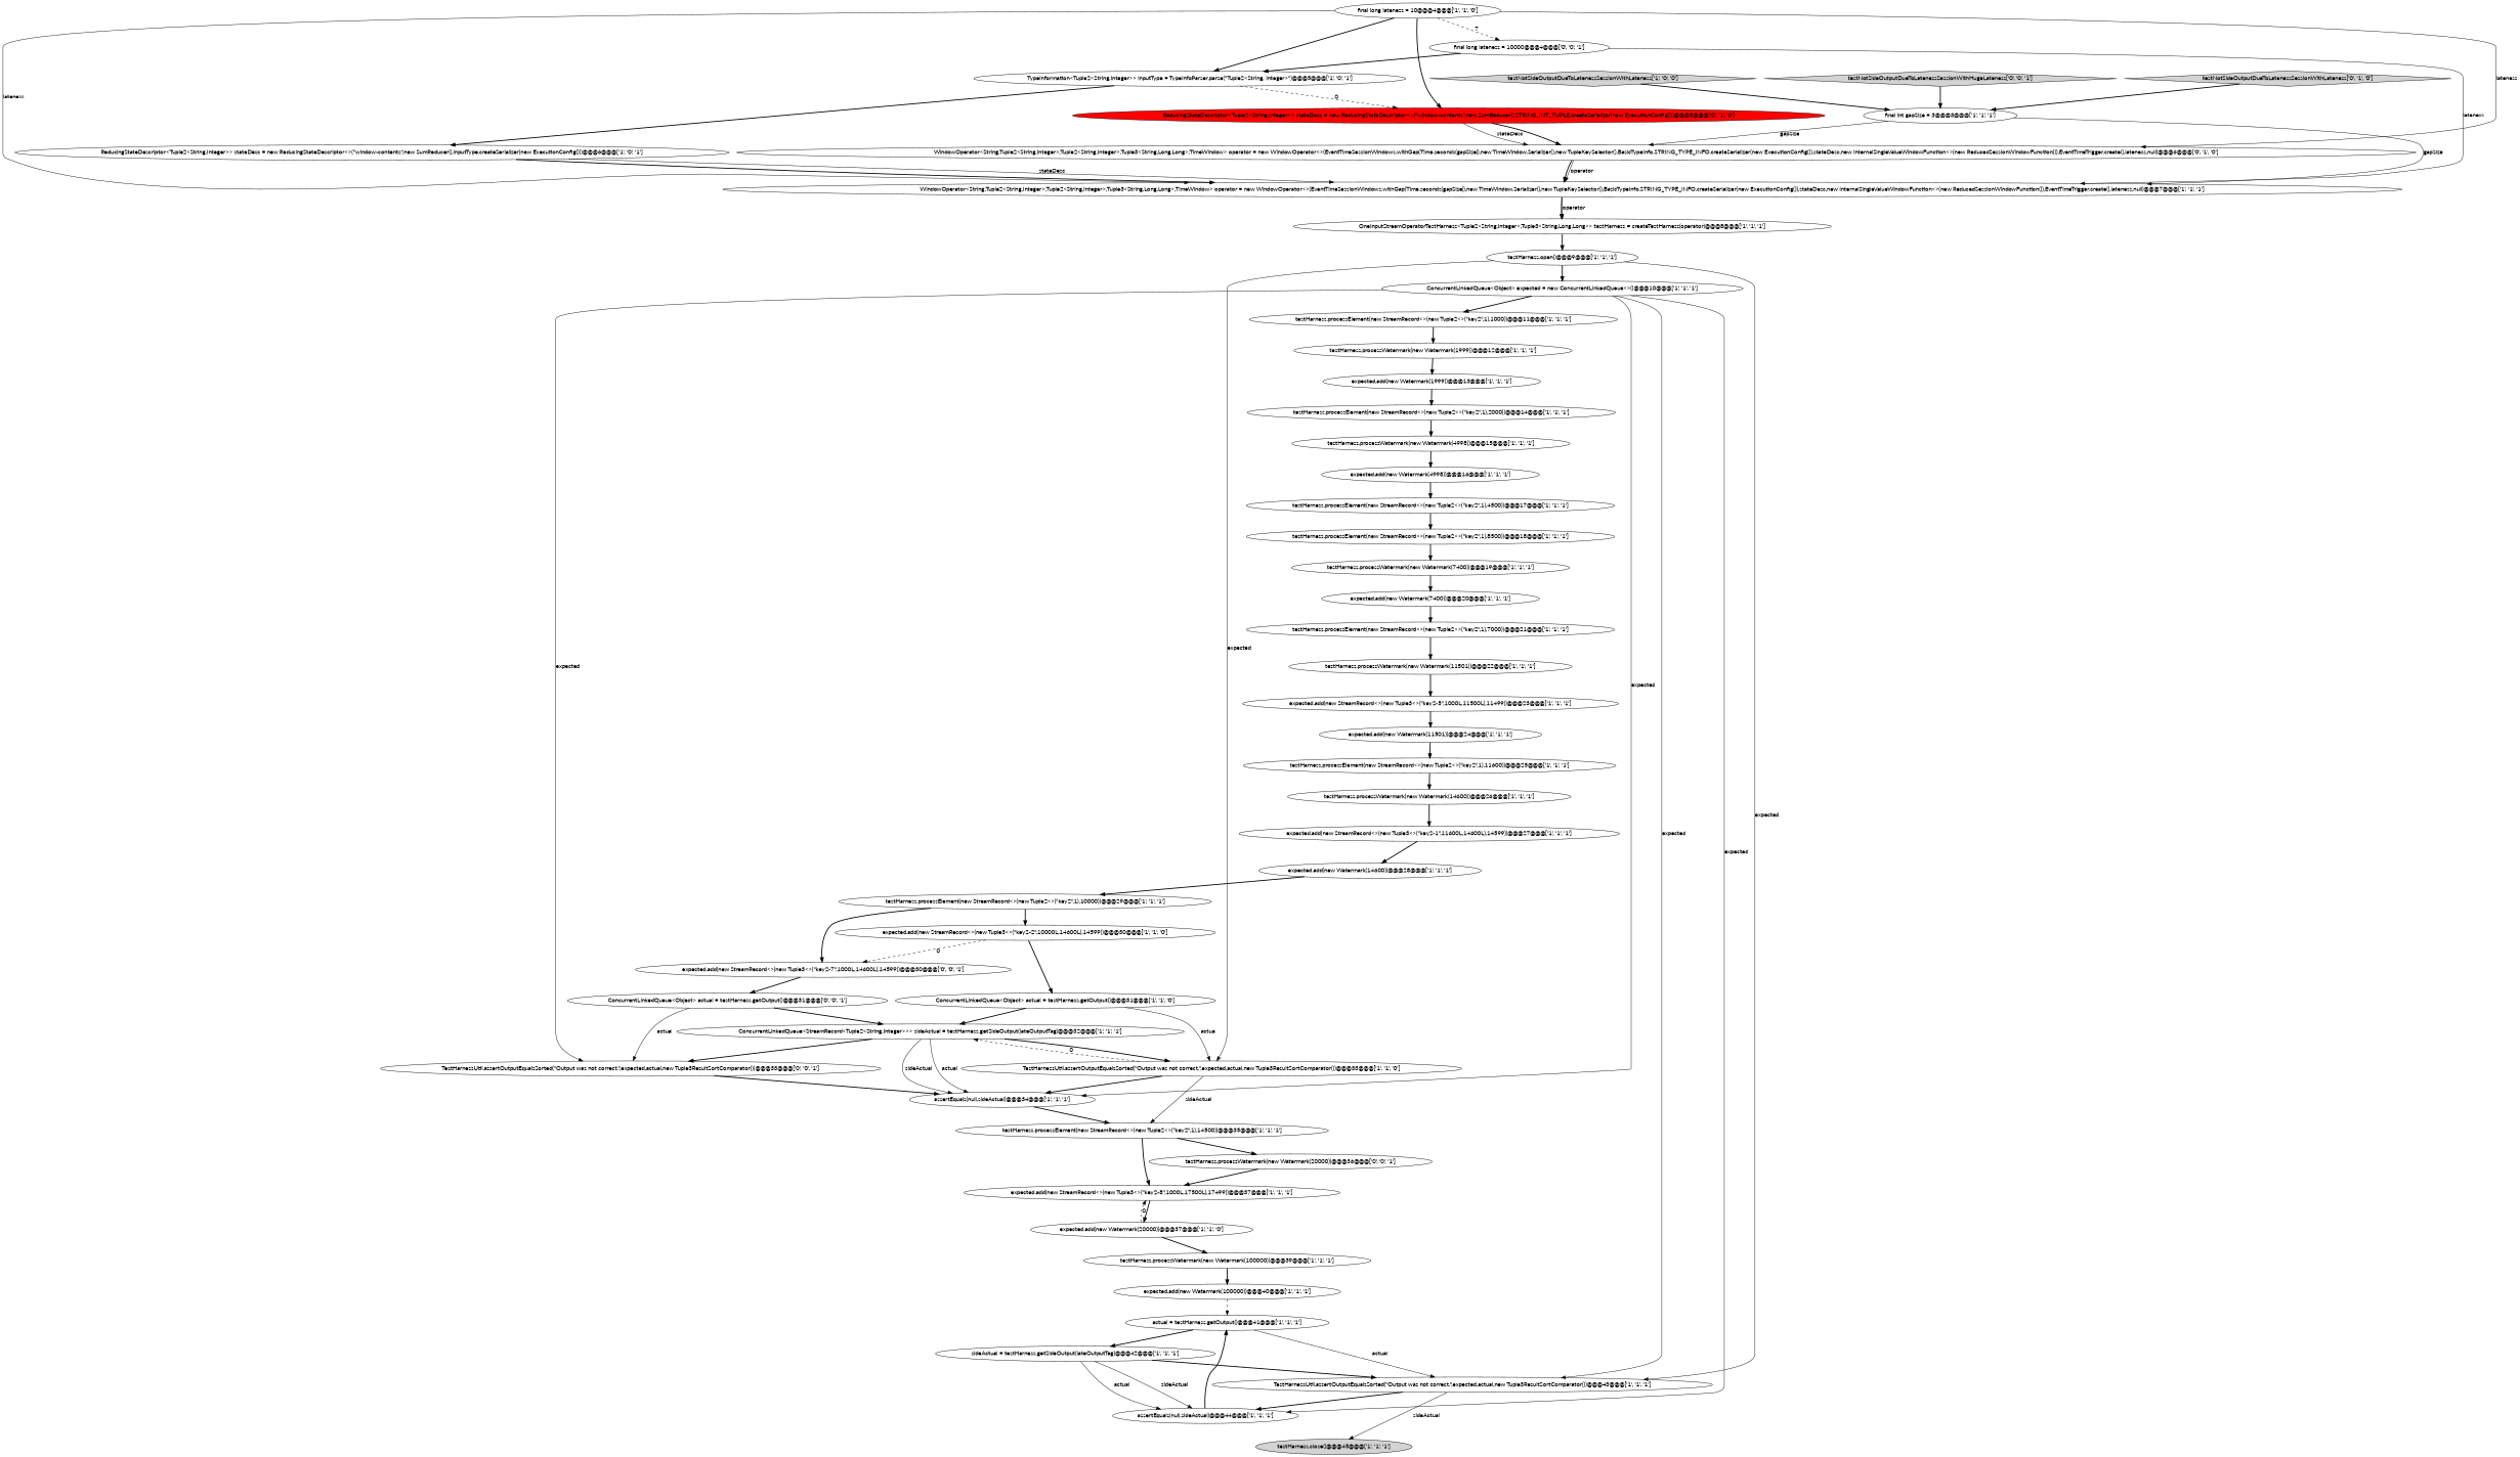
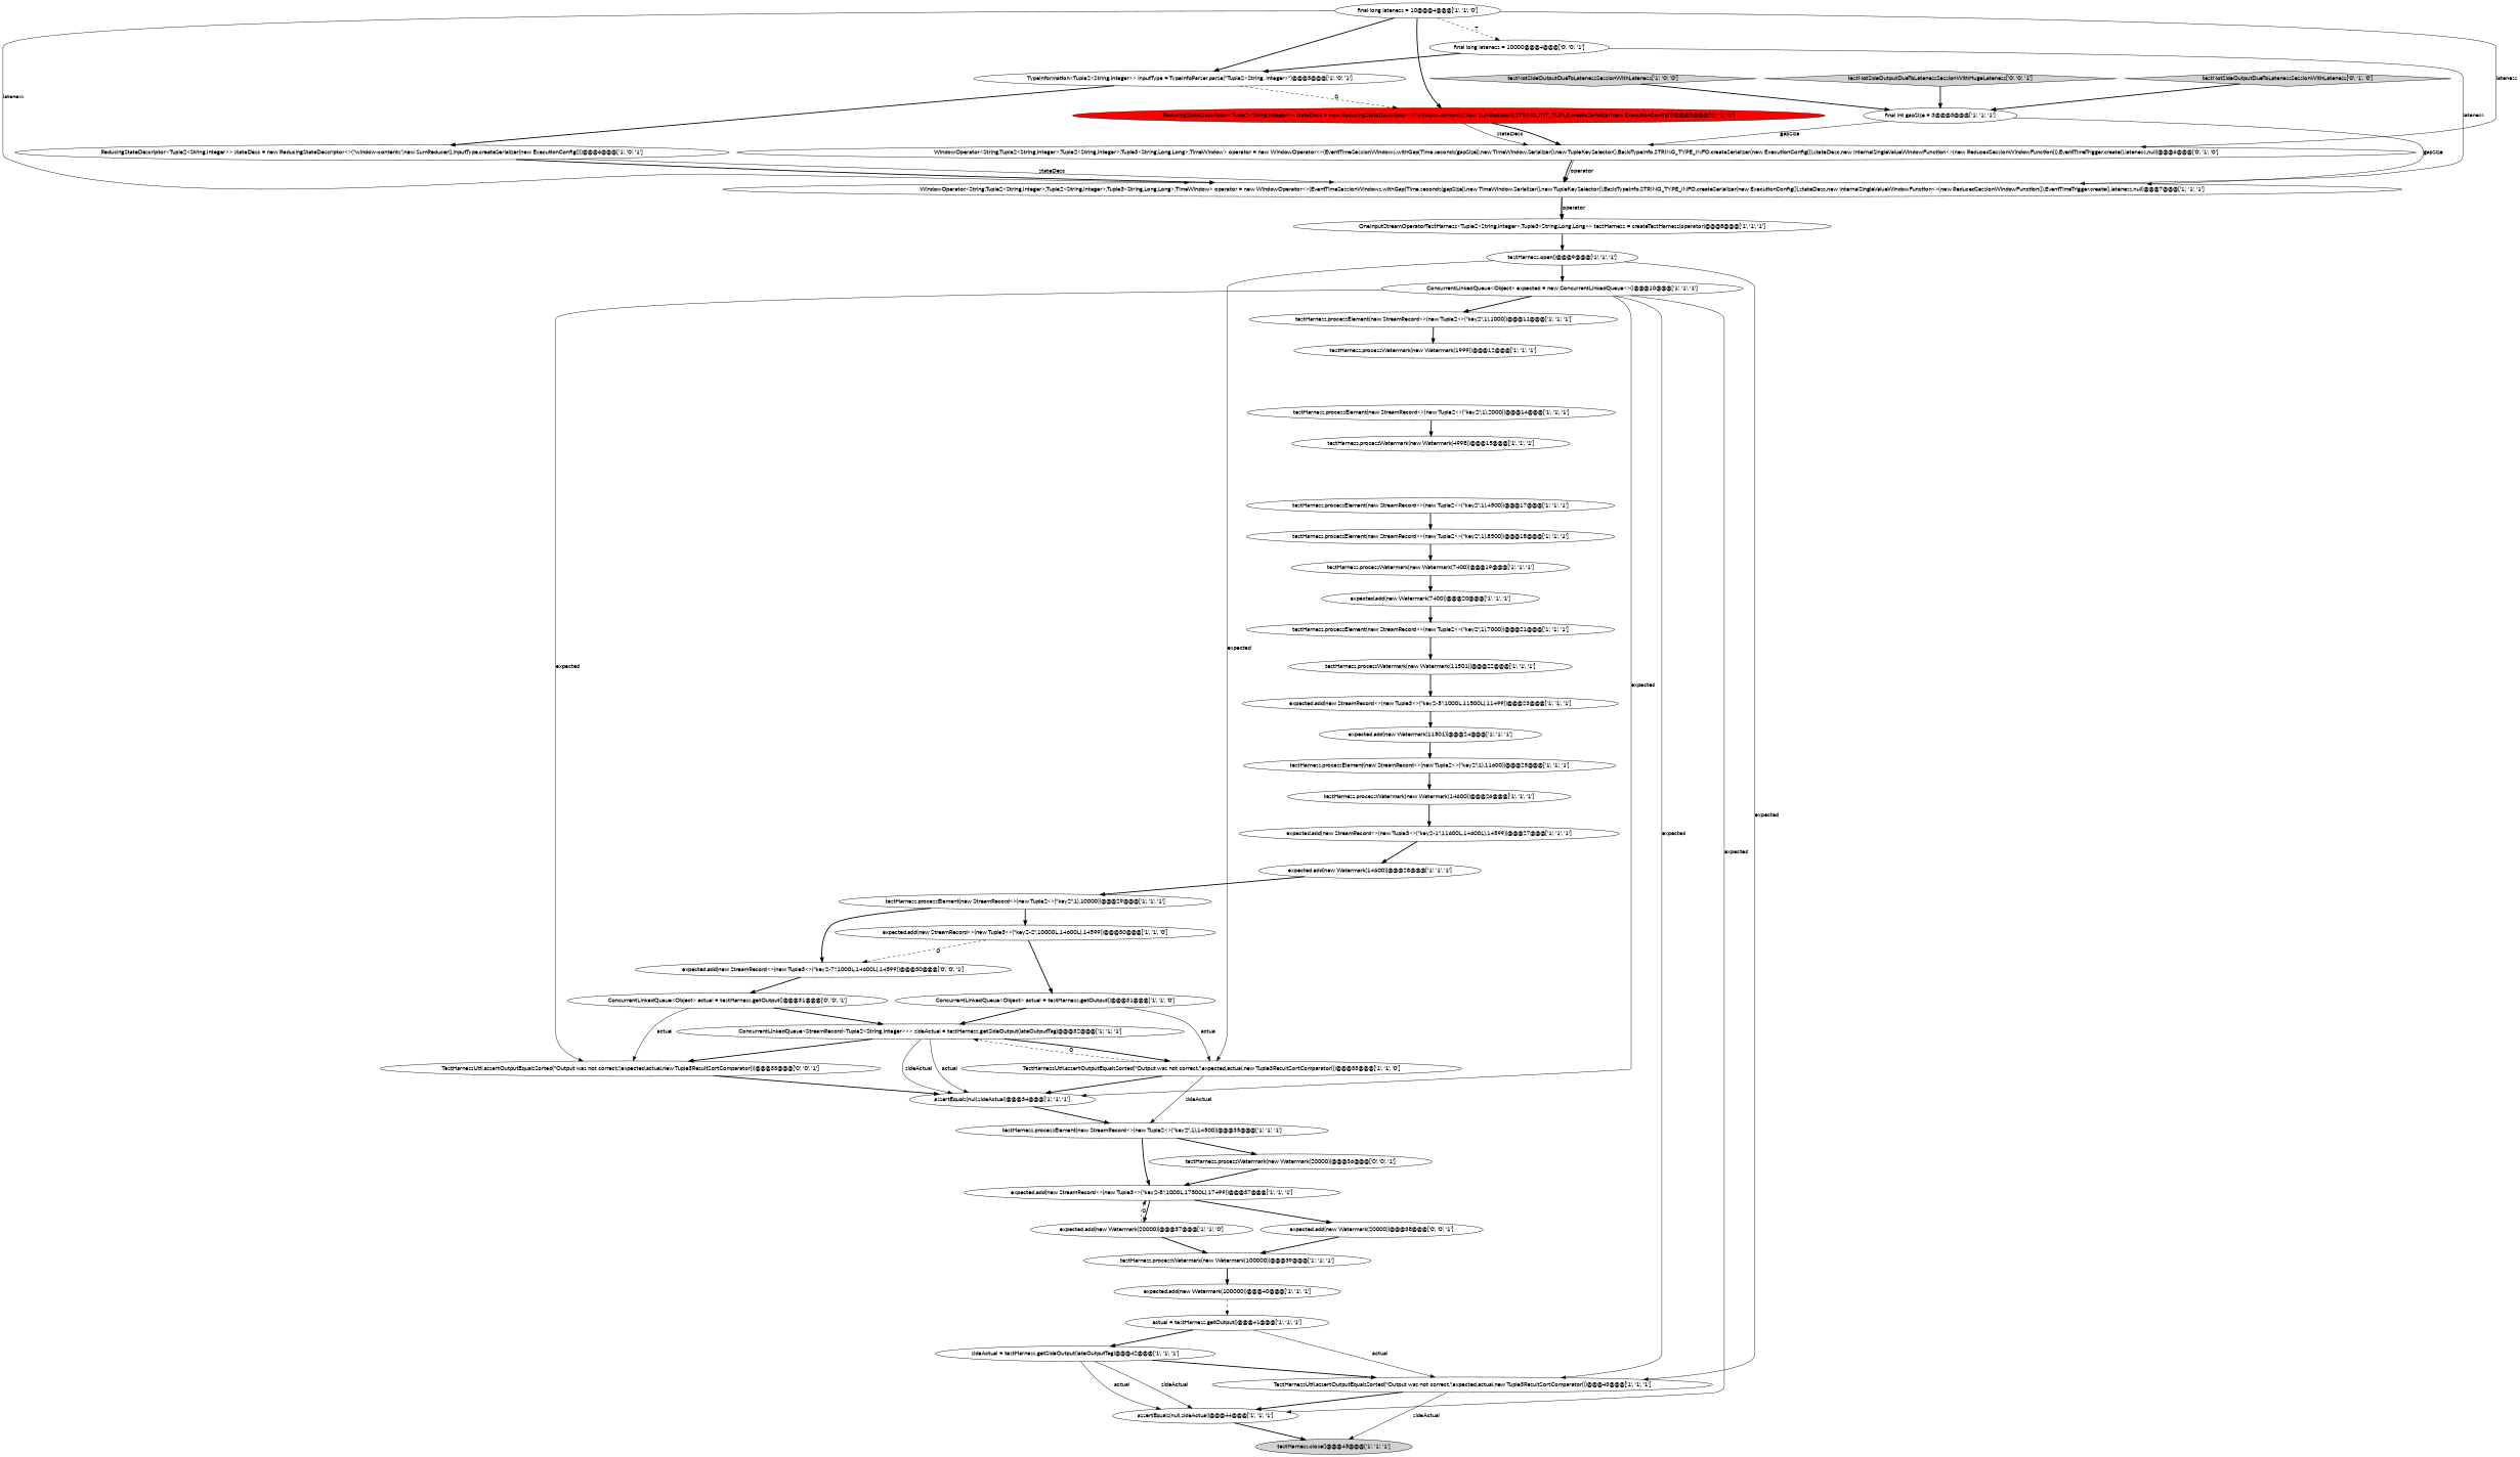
  digraph {
    fontname=Lato
    node [fillcolor=white fontname=Lato shape=ellipse style=filled]
    edge [fontname=Lato style=bold]
    n1 [label="ConcurrentLinkedQueue<Object> expected = new ConcurrentLinkedQueue<>()@@@10@@@['1', '1', '1']"]
    n2 [label="TestHarnessUtil.assertOutputEqualsSorted(\"Output was not correct.\",expected,actual,new Tuple3ResultSortComparator())@@@33@@@['0', '0', '1']"]
    n3 [label="assertEquals(null,sideActual)@@@44@@@['1', '1', '1']"]
    n4 [label="testHarness.processElement(new StreamRecord<>(new Tuple2<>(\"key2\",1),1000))@@@11@@@['1', '1', '1']"]
    n5 [label="TestHarnessUtil.assertOutputEqualsSorted(\"Output was not correct.\",expected,actual,new Tuple3ResultSortComparator())@@@43@@@['1', '1', '1']"]
    n6 [label="assertEquals(null,sideActual)@@@34@@@['1', '1', '1']"]
    n7 [fillcolor=lightgray label="testHarness.close()@@@45@@@['1', '1', '1']"]
    n8 [label="testHarness.processWatermark(new Watermark(1999))@@@12@@@['1', '1', '1']"]
    n9 [label="testHarness.processElement(new StreamRecord<>(new Tuple2<>(\"key2\",1),14500))@@@35@@@['1', '1', '1']"]
    n10 [label="testHarness.processElement(new StreamRecord<>(new Tuple2<>(\"key2\",1),11600))@@@25@@@['1', '1', '1']"]
    n11 [label="testHarness.processWatermark(new Watermark(14600))@@@26@@@['1', '1', '1']"]
    n12 [label="expected.add(new StreamRecord<>(new Tuple3<>(\"key2-1\",11600L,14600L),14599))@@@27@@@['1', '1', '1']"]
    n13 [label="testHarness.processElement(new StreamRecord<>(new Tuple2<>(\"key2\",1),7000))@@@21@@@['1', '1', '1']"]
    n14 [label="testHarness.processWatermark(new Watermark(11501))@@@22@@@['1', '1', '1']"]
    n15 [label="expected.add(new StreamRecord<>(new Tuple3<>(\"key2-5\",1000L,11500L),11499))@@@23@@@['1', '1', '1']"]
    n16 [label="testHarness.processWatermark(new Watermark(100000))@@@39@@@['1', '1', '1']"]
    n17 [label="expected.add(new Watermark(100000))@@@40@@@['1', '1', '1']"]
    n18 [label="actual = testHarness.getOutput()@@@41@@@['1', '1', '1']"]
    n19 [label="testHarness.processElement(new StreamRecord<>(new Tuple2<>(\"key2\",1),2000))@@@14@@@['1', '1', '1']"]
    n20 [label="testHarness.processWatermark(new Watermark(4998))@@@15@@@['1', '1', '1']"]
-   n21 [label="expected.add(new Watermark(4998))@@@16@@@['1', '1', '1']"]
    n22 [label="expected.add(new Watermark(11501))@@@24@@@['1', '1', '1']"]
    n23 [fillcolor=lightgray label="testNotSideOutputDueToLatenessSessionWithLateness['0', '1', '0']" shape=diamond]
    n24 [label="final int gapSize = 3@@@3@@@['1', '1', '1']"]
    n25 [label="WindowOperator<String,Tuple2<String,Integer>,Tuple2<String,Integer>,Tuple3<String,Long,Long>,TimeWindow> operator = new WindowOperator<>(EventTimeSessionWindows.withGap(Time.seconds(gapSize)),new TimeWindow.Serializer(),new TupleKeySelector(),BasicTypeInfo.STRING_TYPE_INFO.createSerializer(new ExecutionConfig()),stateDesc,new InternalSingleValueWindowFunction<>(new ReducedSessionWindowFunction()),EventTimeTrigger.create(),lateness,null)@@@7@@@['1', '1', '1']"]
    n26 [label="WindowOperator<String,Tuple2<String,Integer>,Tuple2<String,Integer>,Tuple3<String,Long,Long>,TimeWindow> operator = new WindowOperator<>(EventTimeSessionWindows.withGap(Time.seconds(gapSize)),new TimeWindow.Serializer(),new TupleKeySelector(),BasicTypeInfo.STRING_TYPE_INFO.createSerializer(new ExecutionConfig()),stateDesc,new InternalSingleValueWindowFunction<>(new ReducedSessionWindowFunction()),EventTimeTrigger.create(),lateness,null)@@@6@@@['0', '1', '0']"]
    n27 [label="testHarness.processElement(new StreamRecord<>(new Tuple2<>(\"key2\",1),4500))@@@17@@@['1', '1', '1']"]
    n28 [label="testHarness.processElement(new StreamRecord<>(new Tuple2<>(\"key2\",1),10000))@@@29@@@['1', '1', '1']"]
    n29 [label="expected.add(new StreamRecord<>(new Tuple3<>(\"key2-2\",10000L,14600L),14599))@@@30@@@['1', '1', '0']"]
    n30 [label="expected.add(new StreamRecord<>(new Tuple3<>(\"key2-7\",1000L,14600L),14599))@@@30@@@['0', '0', '1']"]
    n31 [label="ConcurrentLinkedQueue<Object> actual = testHarness.getOutput()@@@31@@@['1', '1', '0']"]
    n32 [label="ConcurrentLinkedQueue<Object> actual = testHarness.getOutput()@@@31@@@['0', '0', '1']"]
    n33 [label="sideActual = testHarness.getSideOutput(lateOutputTag)@@@42@@@['1', '1', '1']"]
    n34 [label="ConcurrentLinkedQueue<StreamRecord<Tuple2<String,Integer>>> sideActual = testHarness.getSideOutput(lateOutputTag)@@@32@@@['1', '1', '1']"]
    n35 [label="TestHarnessUtil.assertOutputEqualsSorted(\"Output was not correct.\",expected,actual,new Tuple3ResultSortComparator())@@@33@@@['1', '1', '0']"]
    n36 [label="testHarness.processElement(new StreamRecord<>(new Tuple2<>(\"key2\",1),8500))@@@18@@@['1', '1', '1']"]
    n37 [label="testHarness.processWatermark(new Watermark(7400))@@@19@@@['1', '1', '1']"]
-   n38 [label="expected.add(new Watermark(1999))@@@13@@@['1', '1', '1']"]
    n39 [fillcolor=lightgray label="testNotSideOutputDueToLatenessSessionWithLateness['1', '0', '0']" shape=diamond]
    n40 [label="expected.add(new StreamRecord<>(new Tuple3<>(\"key2-8\",1000L,17500L),17499))@@@37@@@['1', '1', '1']"]
    n41 [label="testHarness.processWatermark(new Watermark(20000))@@@36@@@['0', '0', '1']"]
    n42 [label="OneInputStreamOperatorTestHarness<Tuple2<String,Integer>,Tuple3<String,Long,Long>> testHarness = createTestHarness(operator)@@@8@@@['1', '1', '1']"]
    n43 [label="testHarness.open()@@@9@@@['1', '1', '1']"]
+   n44 [label="expected.add(new Watermark(20000))@@@38@@@['0', '0', '1']"]
    n45 [label="expected.add(new Watermark(20000))@@@37@@@['1', '1', '0']"]
    n46 [label="TypeInformation<Tuple2<String,Integer>> inputType = TypeInfoParser.parse(\"Tuple2<String, Integer>\")@@@5@@@['1', '0', '1']"]
    n47 [label="ReducingStateDescriptor<Tuple2<String,Integer>> stateDesc = new ReducingStateDescriptor<>(\"window-contents\",new SumReducer(),inputType.createSerializer(new ExecutionConfig()))@@@6@@@['1', '0', '1']"]
    n48 [fillcolor=red label="ReducingStateDescriptor<Tuple2<String,Integer>> stateDesc = new ReducingStateDescriptor<>(\"window-contents\",new SumReducer(),STRING_INT_TUPLE.createSerializer(new ExecutionConfig()))@@@5@@@['0', '1', '0']"]
    n49 [label="final long lateness = 10@@@4@@@['1', '1', '0']"]
    n50 [label="final long lateness = 10000@@@4@@@['0', '0', '1']"]
    n51 [label="expected.add(new Watermark(14600))@@@28@@@['1', '1', '1']"]
    n52 [label="expected.add(new Watermark(7400))@@@20@@@['1', '1', '1']"]
    n53 [fillcolor=lightgray label="testNotSideOutputDueToLatenessSessionWithHugeLateness['0', '0', '1']" shape=diamond]
    n1 -> n2 [label=expected style=solid]
    n1 -> n3 [label=expected style=solid]
    n1 -> n4
    n1 -> n5 [label=expected style=solid]
    n1 -> n6 [label=expected style=solid]
    n2 -> n6
-   n3 -> n18
+   n3 -> n7
    n4 -> n8
    n5 -> n3
    n5 -> n7 [label=sideActual style=solid]
    n6 -> n9
-   n8 -> n38
    n9 -> n40
    n9 -> n41
    n10 -> n11
    n11 -> n12
    n12 -> n51
    n13 -> n14
    n14 -> n15
    n15 -> n22
    n16 -> n17
    n17 -> n18 [style=dashed]
    n18 -> n5 [label=actual style=solid]
    n18 -> n33
    n19 -> n20
-   n20 -> n21
-   n21 -> n27
    n22 -> n10
    n23 -> n24
    n24 -> n25 [label=gapSize style=solid]
    n24 -> n26 [label=gapSize style=solid]
    n25 -> n42
    n25 -> n42 [label=operator style=solid]
    n26 -> n25 [label=operator style=solid]
    n26 -> n25
    n27 -> n36
    n28 -> n29
    n28 -> n30
    n29 -> n30 [label=0 style=dashed]
    n29 -> n31
    n30 -> n32
    n31 -> n34
    n31 -> n35 [label=actual style=solid]
    n32 -> n2 [label=actual style=solid]
    n32 -> n34
    n33 -> n3 [label=sideActual style=solid]
    n33 -> n3 [label=actual style=solid]
    n33 -> n5
    n34 -> n2
    n34 -> n6 [label=actual style=solid]
    n34 -> n6 [label=sideActual style=solid]
    n34 -> n35
    n35 -> n6
    n35 -> n9 [label=sideActual style=solid]
    n35 -> n34 [label=0 style=dashed]
    n36 -> n37
    n37 -> n52
-   n38 -> n19
    n39 -> n24
+   n40 -> n44
    n40 -> n45
    n41 -> n40
    n42 -> n43
    n43 -> n1
    n43 -> n5 [label=expected style=solid]
    n43 -> n35 [label=expected style=solid]
+   n44 -> n16
    n45 -> n16
    n45 -> n40 [label=0 style=dashed]
    n46 -> n47
    n46 -> n48 [label=0 style=dashed]
    n47 -> n25 [label=stateDesc style=solid]
    n47 -> n25
    n48 -> n26 [label=stateDesc style=solid]
    n48 -> n26
    n49 -> n25 [label=lateness style=solid]
    n49 -> n26 [label=lateness style=solid]
    n49 -> n46
    n49 -> n48
    n49 -> n50 [label=7 style=dashed]
    n50 -> n25 [label=lateness style=solid]
    n50 -> n46
    n51 -> n28
    n52 -> n13
    n53 -> n24
  }
